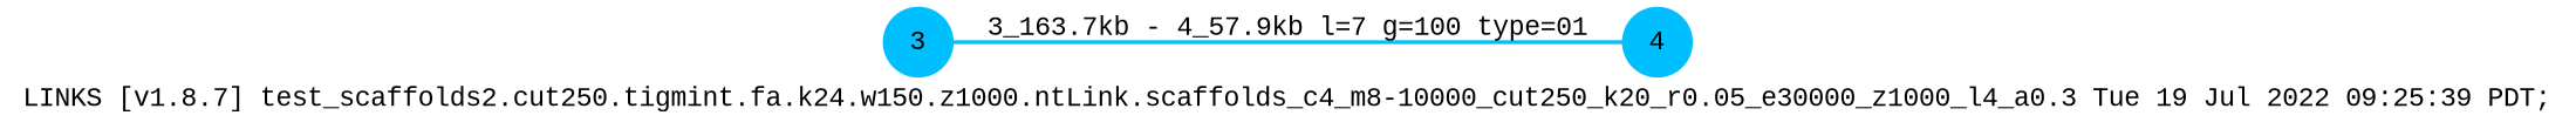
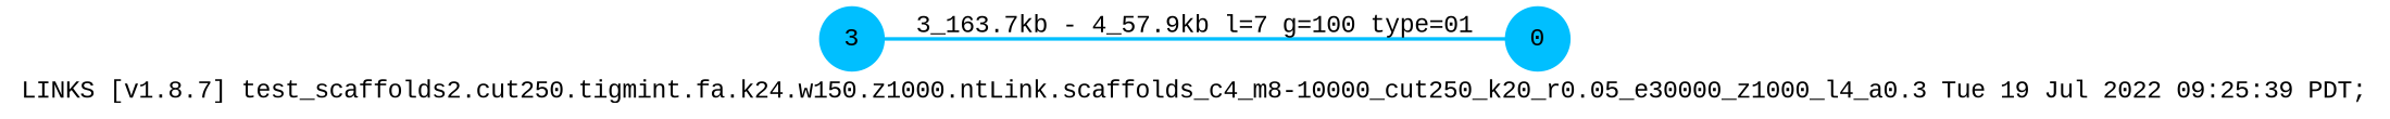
  graph {
    label="LINKS [v1.8.7] test_scaffolds2.cut250.tigmint.fa.k24.w150.z1000.ntLink.scaffolds_c4_m8-10000_cut250_k20_r0.05_e30000_z1000_l4_a0.3 Tue 19 Jul 2022 09:25:39 PDT;"
    rankdir=LR
    fontname="Liberation Mono"
    node [color=deepskyblue fillcolor=deepskyblue shape=circle style=filled fontname="Liberation Mono"]
    3
-   4
+   4 [label=0]
    3 -- 4 [color=deepskyblue label="3_163.7kb - 4_57.9kb l=7 g=100 type=01" penwidth=2.0 fontname="Liberation Mono"]
  }
